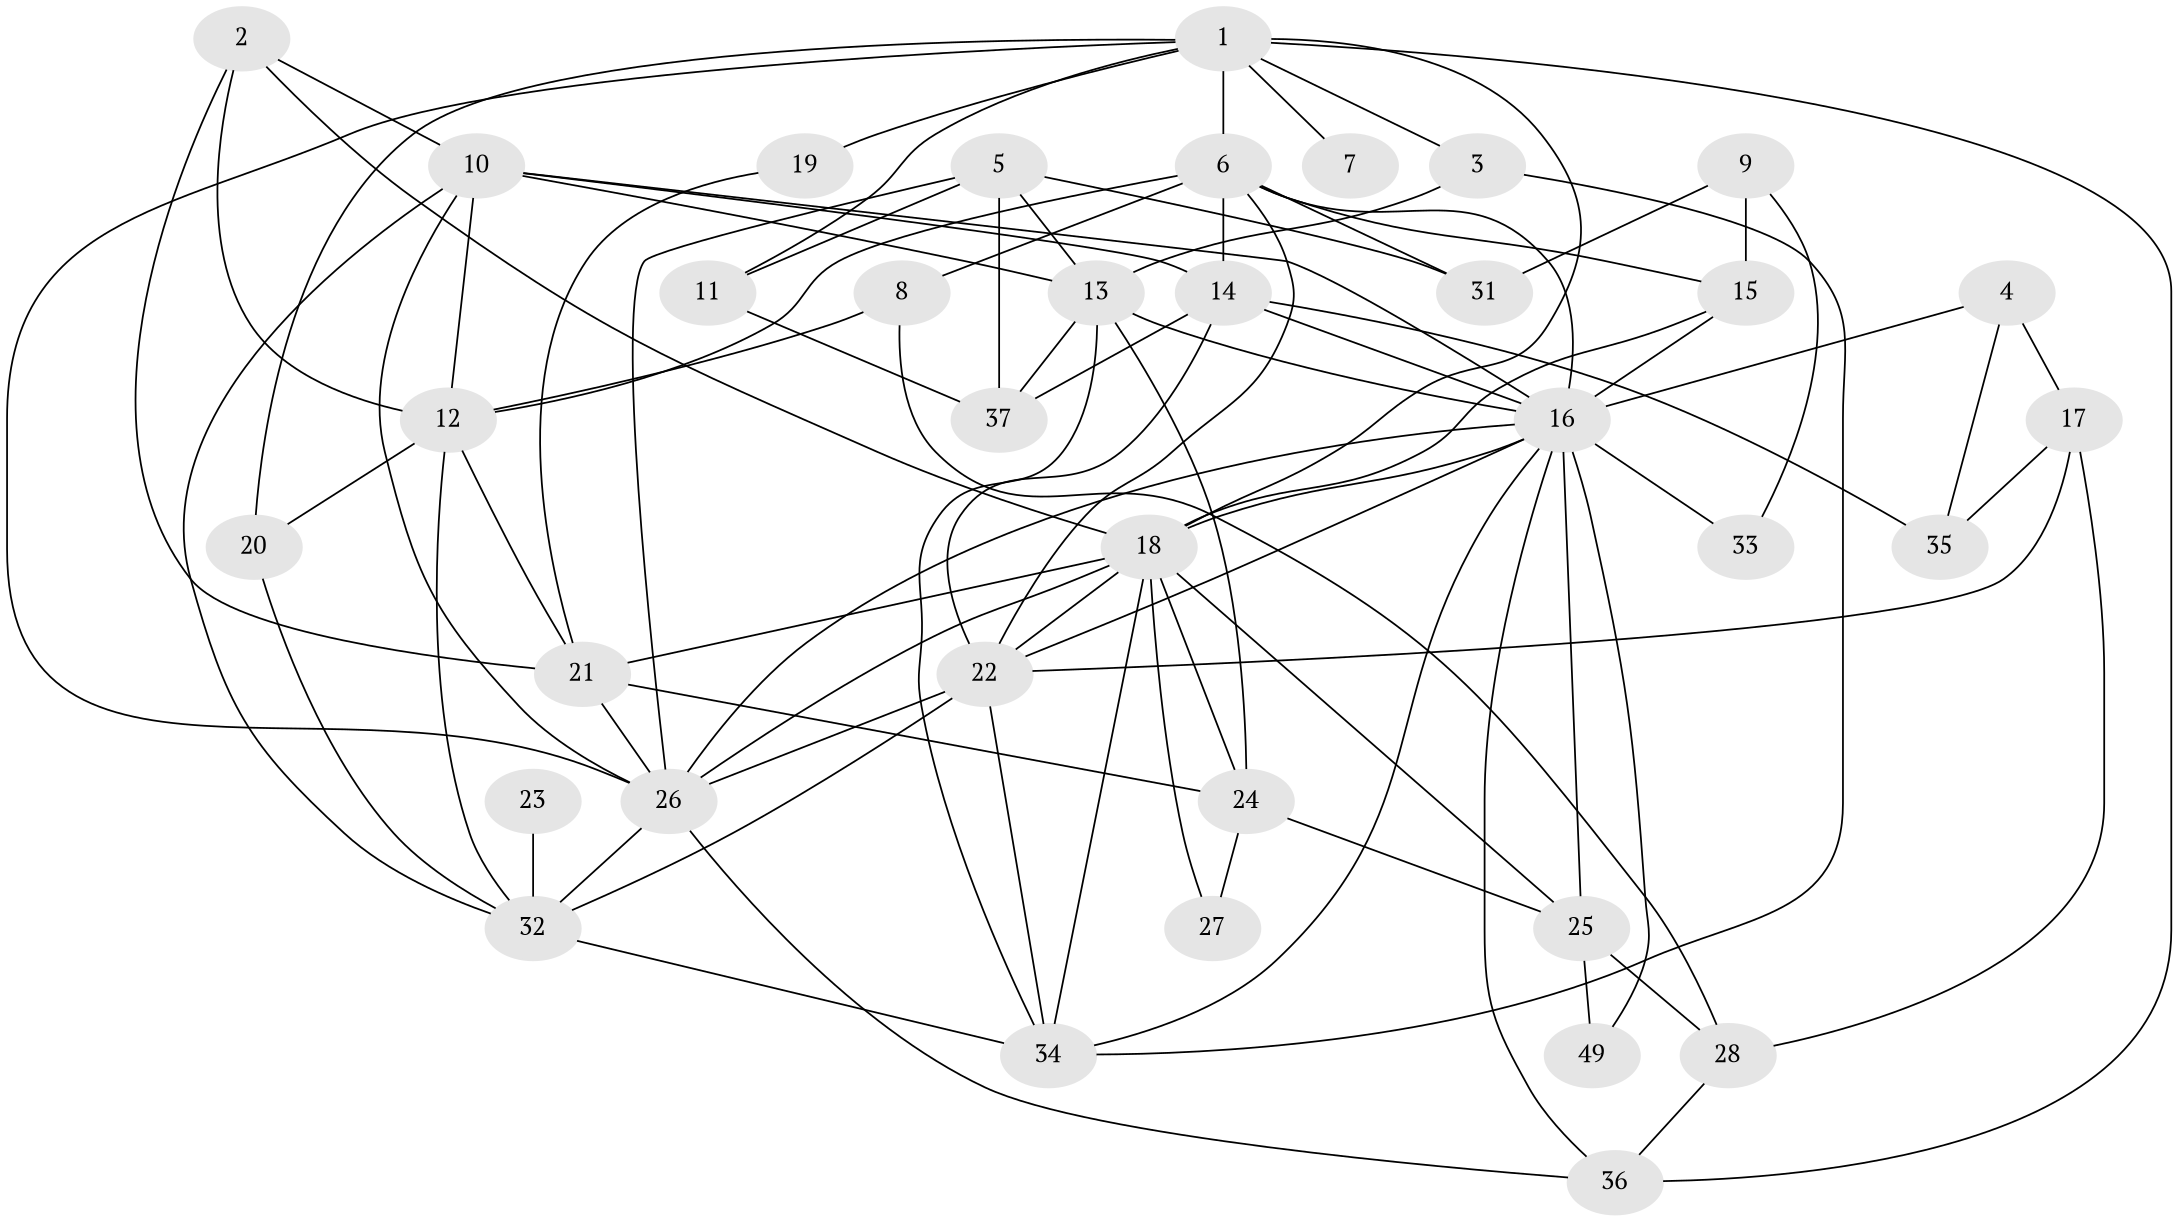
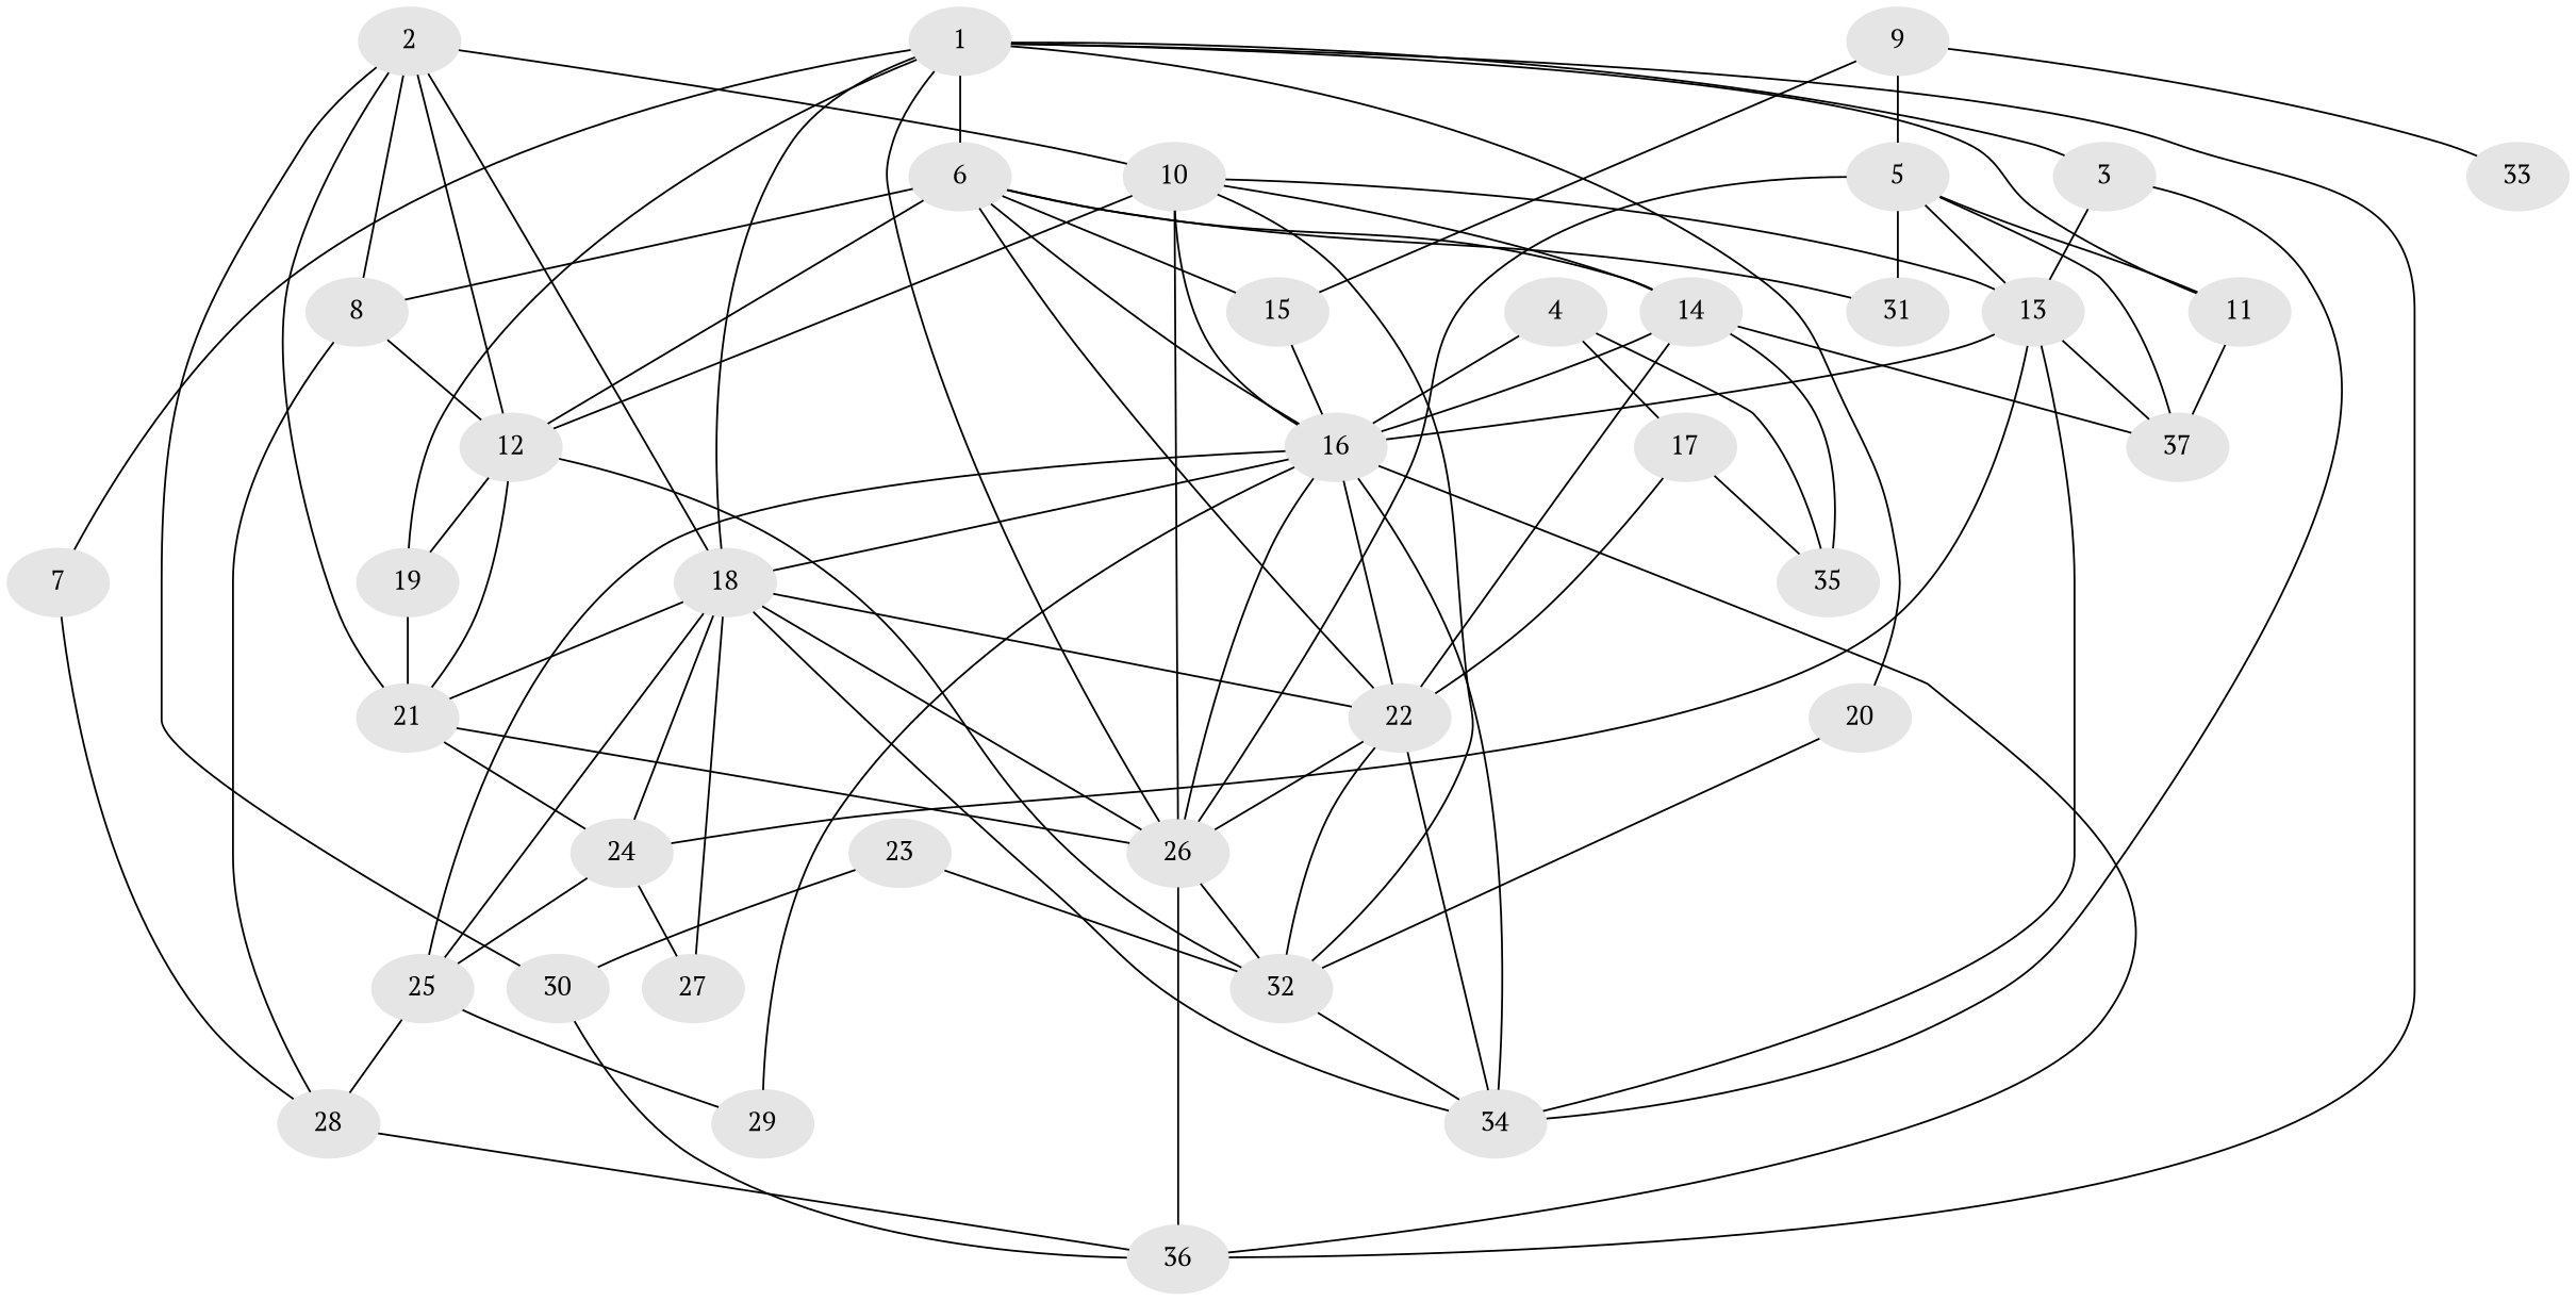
  graph {
    fontname="PT Serif"
    node [color=gray90 fontname="PT Serif" style=filled]
    edge [fontname="PT Serif" weight=1.0]
    1
    3
    6
    7
    11
    18
    19
    20
    26
    36
    13
    34
    8
    12
    16
    31
    14
    15
    22
    28
    37
    21
    24
    25
    27
    32
    2
    10
+   30
    4
    17
    35
    33
-   29 [label=49]
+   29
    5
    9
    23
    1 -- 3
    1 -- 6 [weight=2.0]
    1 -- 7
    1 -- 11
    1 -- 18
    1 -- 19 [weight=2.0]
    1 -- 20
    1 -- 26
    1 -- 36
    3 -- 13
    3 -- 34
    6 -- 8
    6 -- 12
    6 -- 16
    6 -- 31 [weight=2.0]
    6 -- 14
    6 -- 15
    6 -- 22
-   17 -- 28
+   7 -- 28
    11 -- 37
    18 -- 26
    18 -- 34
    18 -- 22 [weight=3.0]
    18 -- 21
    18 -- 24 [weight=2.0]
    18 -- 25
    18 -- 27
    19 -- 21
    20 -- 32
    26 -- 36
    26 -- 32
    13 -- 34
    13 -- 16 [weight=3.0]
    13 -- 37
    13 -- 24
    8 -- 12
    8 -- 28
-   12 -- 20
+   12 -- 19
    12 -- 21
    12 -- 32
    16 -- 18
    16 -- 26
    16 -- 36
    16 -- 34
    16 -- 22
    16 -- 25
-   16 -- 33 [weight=2.0]
    16 -- 29
    14 -- 16
    14 -- 22
    14 -- 37
    14 -- 35
-   15 -- 18
    15 -- 16
    22 -- 26
    22 -- 34
    22 -- 32
    28 -- 36
    21 -- 26 [weight=2.0]
    21 -- 24 [weight=2.0]
    24 -- 25
    24 -- 27
    25 -- 28
    25 -- 29
    32 -- 34
    2 -- 18
+   2 -- 8
    2 -- 12
    2 -- 21
    2 -- 10
+   2 -- 30
    10 -- 26 [weight=2.0]
    10 -- 13 [weight=2.0]
    10 -- 12
    10 -- 16
    10 -- 14
    10 -- 32
+   30 -- 36
    4 -- 16
    4 -- 17
    4 -- 35
    17 -- 22
    17 -- 35
    5 -- 11
    5 -- 26 [weight=2.0]
    5 -- 13
    5 -- 31
    5 -- 37
-   9 -- 31
+   9 -- 5
    9 -- 15
    9 -- 33
    23 -- 32
+   23 -- 30
  }
